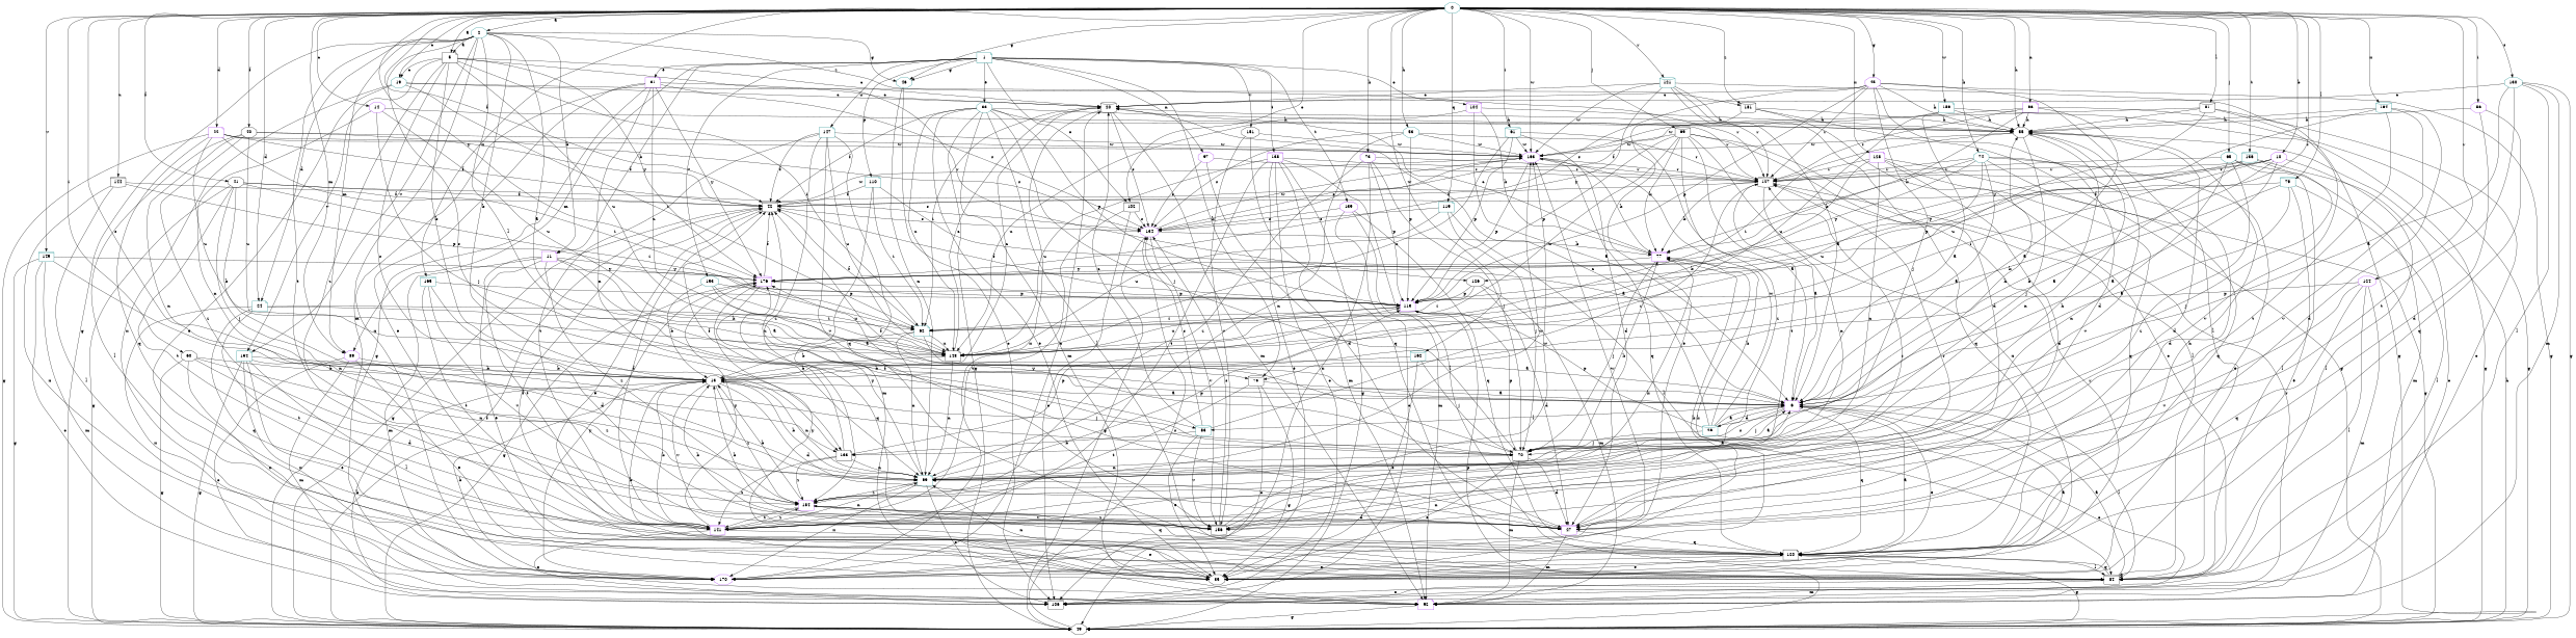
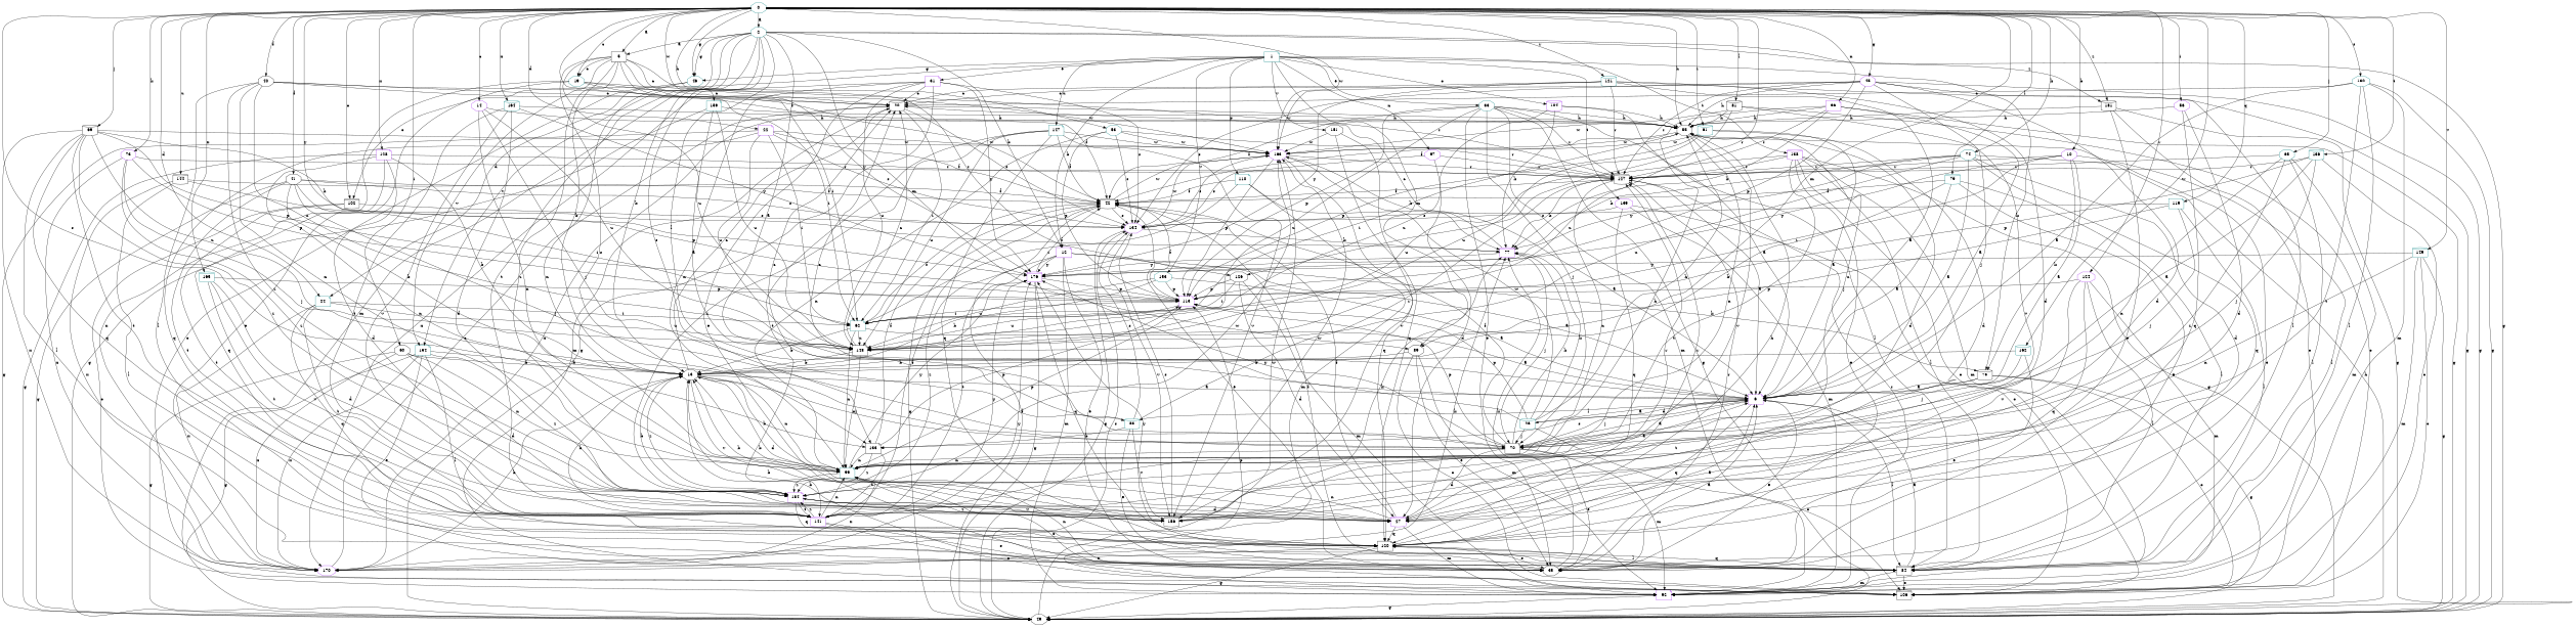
  strict digraph {
    node [color=teal shape=octagon]
    0
    2
    5 [color=black shape=note]
    10 [color=purple]
    14 [color=purple]
    19
    22 [color=purple shape=note]
    24 [shape=note]
    40 [color=black]
    41 [color=black]
    42 [color=black shape=cylinder]
    45 [color=purple]
    46
    53
    55 [color=black]
    56 [color=purple]
    60 [color=black]
    61 [shape=cylinder]
    65
    69 [color=black shape=cylinder]
    73 [color=purple]
    74
    79 [shape=cylinder]
    81 [color=black shape=cylinder]
-   89 [color=purple]
+   89 [color=black]
    96 [color=purple shape=note]
    102 [color=black shape=cylinder]
    119 [shape=note]
    121 [shape=cylinder]
    124 [color=purple]
    126 [color=black]
    130
    133 [color=black shape=note]
    136 [shape=cylinder]
    144 [color=black shape=cylinder]
    149 [shape=cylinder]
    159 [shape=note]
    162 [shape=cylinder]
    163 [color=purple]
    164 [shape=cylinder]
    165 [shape=cylinder]
    n42 [color=purple label=128 shape=note]
    176 [color=purple shape=cylinder]
    181 [color=black shape=cylinder]
-   11 [color=purple shape=note]
+   11 [color=purple shape=note label=12]
    6 [color=purple shape=note]
    13 [color=black]
    49 [color=black]
    83 [shape=cylinder]
    92 [color=purple shape=note]
    141 [color=purple shape=cylinder]
    154 [shape=note]
    20 [color=black shape=cylinder]
    62 [shape=note]
    148 [color=black shape=note]
    184 [color=purple shape=note]
    75 [color=black shape=cylinder]
    84 [color=black shape=cylinder]
    127 [color=black shape=cylinder]
    70 [color=black shape=note]
    99 [shape=note]
    35 [color=black]
    170 [color=purple]
    120 [color=black shape=note]
    134 [color=purple]
    27 [color=purple shape=cylinder]
    113 [color=purple shape=note]
    106 [color=black shape=cylinder]
    156 [color=black shape=cylinder]
    77 [color=purple shape=cylinder]
    1 [shape=note]
    31 [color=purple shape=note]
    33
    97 [color=purple]
    104 [color=purple shape=cylinder]
    110 [shape=note]
    138 [color=purple shape=cylinder]
    139 [color=purple]
    147 [shape=note]
    151 [color=black]
    153
    26 [shape=cylinder]
    0 -> 2 [label=a]
    0 -> 5 [label=a]
    0 -> 10 [label=b]
    0 -> 14 [label=c]
    0 -> 19 [label=c]
    0 -> 22 [label=d]
    0 -> 24 [label=d]
    0 -> 40 [label=f]
    0 -> 41 [label=f]
    0 -> 42 [label=f]
    0 -> 45 [label=g]
    0 -> 46 [label=g]
    0 -> 53 [label=h]
    0 -> 55 [label=h]
    0 -> 56 [label=i]
    0 -> 60 [label=i]
    0 -> 61 [label=i]
    0 -> 65 [label=j]
    0 -> 69 [label=j]
    0 -> 73 [label=k]
    0 -> 74 [label=k]
    0 -> 79 [label=l]
    0 -> 81 [label=l]
    0 -> 89 [label=m]
    0 -> 96 [label=n]
    0 -> 102 [label=o]
    0 -> 119 [label=q]
    0 -> 121 [label=r]
    0 -> 124 [label=r]
    0 -> 126 [label=r]
    0 -> 130 [label=s]
    0 -> 133 [label=s]
    0 -> 136 [label=t]
    0 -> 144 [label=u]
    0 -> 149 [label=v]
    0 -> 159 [label=w]
    0 -> 162 [label=w]
    0 -> 163 [label=w]
    0 -> 164 [label=x]
    0 -> 165 [label=x]
    0 -> n42 [label=x]
    0 -> 176 [label=y]
    0 -> 181 [label=z]
    2 -> 5 [label=a]
    2 -> 24 [label=d]
    2 -> 46 [label=g]
    2 -> 89 [label=m]
    2 -> 133 [label=s]
    2 -> 181 [label=z]
    2 -> 11 [label=b]
    2 -> 6 [label=a]
    2 -> 13 [label=b]
    2 -> 49 [label=g]
    2 -> 83 [label=l]
    2 -> 92 [label=m]
    2 -> 141 [label=t]
    2 -> 154 [label=v]
    5 -> 19 [label=c]
    5 -> 126 [label=r]
    5 -> 133 [label=s]
    5 -> 176 [label=y]
    5 -> 13 [label=b]
    5 -> 154 [label=v]
    5 -> 20 [label=c]
    5 -> 62 [label=i]
    5 -> 148 [label=u]
    5 -> 184 [label=z]
    10 -> 176 [label=y]
    10 -> 6 [label=a]
    10 -> 62 [label=i]
    10 -> 75 [label=k]
    10 -> 84 [label=l]
    10 -> 127 [label=r]
    14 -> 55 [label=h]
    14 -> 148 [label=u]
    14 -> 70 [label=j]
    14 -> 99 [label=n]
    19 -> 20 [label=c]
    19 -> 62 [label=i]
    19 -> 127 [label=r]
    19 -> 35 [label=e]
    19 -> 170 [label=x]
    22 -> 42 [label=f]
    22 -> 163 [label=w]
    22 -> 49 [label=g]
    22 -> 62 [label=i]
    22 -> 148 [label=u]
    22 -> 120 [label=q]
    22 -> 134 [label=s]
    24 -> 141 [label=t]
    24 -> 62 [label=i]
    24 -> 148 [label=u]
    24 -> 170 [label=x]
    24 -> 120 [label=q]
    40 -> 42 [label=f]
    40 -> 163 [label=w]
+   40 -> 20 [label=c]
    40 -> 148 [label=u]
    40 -> 184 [label=z]
    40 -> 84 [label=l]
    40 -> 99 [label=n]
    41 -> 42 [label=f]
    41 -> 13 [label=b]
    41 -> 49 [label=g]
    41 -> 141 [label=t]
    41 -> 62 [label=i]
    41 -> 70 [label=j]
    41 -> 134 [label=s]
    42 -> 163 [label=w]
    42 -> 49 [label=g]
    42 -> 35 [label=e]
    42 -> 134 [label=s]
    45 -> 55 [label=h]
    45 -> 49 [label=g]
    45 -> 20 [label=c]
    45 -> 84 [label=l]
    45 -> 127 [label=r]
    45 -> 70 [label=j]
    45 -> 134 [label=s]
    45 -> 27 [label=d]
    45 -> 113 [label=p]
    46 -> 99 [label=n]
    46 -> 106 [label=o]
    53 -> 163 [label=w]
    53 -> 127 [label=r]
    53 -> 99 [label=n]
    53 -> 134 [label=s]
    53 -> 113 [label=p]
    55 -> 163 [label=w]
    55 -> 62 [label=i]
    55 -> 70 [label=j]
    55 -> 99 [label=n]
    55 -> 27 [label=d]
    55 -> 156 [label=v]
    56 -> 55 [label=h]
    56 -> 120 [label=q]
    56 -> 27 [label=d]
    60 -> 13 [label=b]
    60 -> 49 [label=g]
    60 -> 99 [label=n]
    60 -> 170 [label=x]
    60 -> 27 [label=d]
    61 -> 163 [label=w]
    61 -> 6 [label=a]
    61 -> 148 [label=u]
    61 -> 27 [label=d]
    61 -> 113 [label=p]
    65 -> 92 [label=m]
    65 -> 184 [label=z]
    65 -> 84 [label=l]
    65 -> 127 [label=r]
    65 -> 99 [label=n]
    69 -> 163 [label=w]
    69 -> 141 [label=t]
    69 -> 148 [label=u]
    69 -> 184 [label=z]
    69 -> 84 [label=l]
    69 -> 170 [label=x]
    69 -> 120 [label=q]
    69 -> 113 [label=p]
    69 -> 77 [label=k]
    73 -> 184 [label=z]
    73 -> 127 [label=r]
    73 -> 70 [label=j]
    73 -> 170 [label=x]
    73 -> 113 [label=p]
    74 -> 176 [label=y]
    74 -> 6 [label=a]
    74 -> 148 [label=u]
    74 -> 127 [label=r]
    74 -> 35 [label=e]
    74 -> 120 [label=q]
    74 -> 27 [label=d]
    74 -> 77 [label=k]
    79 -> 42 [label=f]
    79 -> 6 [label=a]
    79 -> 13 [label=b]
    79 -> 84 [label=l]
    79 -> 35 [label=e]
    81 -> 55 [label=h]
    81 -> 163 [label=w]
    81 -> 148 [label=u]
    81 -> 106 [label=o]
    81 -> 156 [label=v]
    89 -> 13 [label=b]
    89 -> 92 [label=m]
    89 -> 35 [label=e]
    89 -> 106 [label=o]
    96 -> 42 [label=f]
    96 -> 55 [label=h]
    96 -> 6 [label=a]
    96 -> 49 [label=g]
    96 -> 127 [label=r]
    96 -> 77 [label=k]
    102 -> 141 [label=t]
    102 -> 134 [label=s]
    102 -> 106 [label=o]
    119 -> 148 [label=u]
    119 -> 84 [label=l]
    119 -> 70 [label=j]
    119 -> 134 [label=s]
    121 -> 163 [label=w]
    121 -> 176 [label=y]
    121 -> 6 [label=a]
    121 -> 49 [label=g]
    121 -> 20 [label=c]
    121 -> 127 [label=r]
    121 -> 27 [label=d]
    124 -> 92 [label=m]
    124 -> 84 [label=l]
    124 -> 120 [label=q]
    124 -> 113 [label=p]
    124 -> 156 [label=v]
    126 -> 92 [label=m]
    126 -> 62 [label=i]
    126 -> 27 [label=d]
    126 -> 113 [label=p]
    130 -> 6 [label=a]
    130 -> 49 [label=g]
    130 -> 92 [label=m]
    130 -> 141 [label=t]
    130 -> 20 [label=c]
    130 -> 84 [label=l]
    133 -> 42 [label=f]
    133 -> 141 [label=t]
    133 -> 184 [label=z]
    133 -> 99 [label=n]
    133 -> 113 [label=p]
    136 -> 6 [label=a]
    136 -> 127 [label=r]
    136 -> 70 [label=j]
    136 -> 113 [label=p]
    136 -> 106 [label=o]
    144 -> 42 [label=f]
    144 -> 84 [label=l]
    144 -> 170 [label=x]
    144 -> 113 [label=p]
    149 -> 176 [label=y]
    149 -> 49 [label=g]
    149 -> 92 [label=m]
    149 -> 99 [label=n]
    149 -> 106 [label=o]
    159 -> 55 [label=h]
    159 -> 6 [label=a]
    159 -> 49 [label=g]
    159 -> 148 [label=u]
    162 -> 13 [label=b]
    162 -> 70 [label=j]
    162 -> 35 [label=e]
    163 -> 127 [label=r]
    163 -> 120 [label=q]
    163 -> 134 [label=s]
    163 -> 113 [label=p]
    163 -> 77 [label=k]
    164 -> 55 [label=h]
    164 -> 176 [label=y]
    164 -> 141 [label=t]
    164 -> 27 [label=d]
    164 -> 156 [label=v]
    165 -> 141 [label=t]
    165 -> 27 [label=d]
    165 -> 113 [label=p]
    165 -> 156 [label=v]
    n42 -> 13 [label=b]
    n42 -> 49 [label=g]
    n42 -> 127 [label=r]
    n42 -> 99 [label=n]
    n42 -> 120 [label=q]
    n42 -> 27 [label=d]
    176 -> 42 [label=f]
    176 -> 49 [label=g]
    176 -> 120 [label=q]
    176 -> 113 [label=p]
    181 -> 55 [label=h]
    181 -> 49 [label=g]
    181 -> 35 [label=e]
    181 -> 106 [label=o]
    11 -> 176 [label=y]
    11 -> 6 [label=a]
    11 -> 92 [label=m]
    11 -> 141 [label=t]
    11 -> 184 [label=z]
    11 -> 75 [label=k]
    11 -> 35 [label=e]
    6 -> 133 [label=s]
    6 -> 83 [label=l]
    6 -> 84 [label=l]
    6 -> 70 [label=j]
    6 -> 35 [label=e]
    6 -> 120 [label=q]
    6 -> 26 [label=d]
    13 -> 6 [label=a]
    13 -> 20 [label=c]
    13 -> 184 [label=z]
    13 -> 70 [label=j]
    13 -> 99 [label=n]
    13 -> 27 [label=d]
    13 -> 156 [label=v]
    49 -> 42 [label=f]
    49 -> 55 [label=h]
    49 -> 134 [label=s]
    49 -> 113 [label=p]
    83 -> 133 [label=b]
    83 -> 20 [label=c]
    83 -> 127 [label=r]
    83 -> 35 [label=e]
    83 -> 134 [label=s]
    83 -> 156 [label=v]
    92 -> 49 [label=g]
    92 -> 127 [label=r]
    141 -> 42 [label=f]
    141 -> 176 [label=y]
    141 -> 13 [label=b]
    141 -> 184 [label=z]
    141 -> 99 [label=n]
    141 -> 35 [label=e]
    141 -> 106 [label=o]
    154 -> 13 [label=b]
    154 -> 49 [label=g]
    154 -> 184 [label=z]
    154 -> 84 [label=l]
    154 -> 35 [label=e]
    154 -> 170 [label=x]
    20 -> 55 [label=h]
    20 -> 92 [label=m]
    20 -> 62 [label=i]
    20 -> 170 [label=x]
    20 -> 134 [label=s]
    62 -> 42 [label=f]
    62 -> 6 [label=a]
    62 -> 13 [label=b]
    62 -> 148 [label=u]
    62 -> 99 [label=n]
    148 -> 13 [label=b]
    148 -> 20 [label=c]
    148 -> 99 [label=n]
    184 -> 163 [label=w]
    184 -> 13 [label=b]
    184 -> 141 [label=t]
    184 -> 120 [label=q]
    184 -> 27 [label=d]
    184 -> 156 [label=v]
    75 -> 6 [label=a]
    75 -> 49 [label=g]
    75 -> 141 [label=t]
    75 -> 106 [label=o]
    84 -> 176 [label=y]
    84 -> 6 [label=a]
    84 -> 13 [label=b]
    84 -> 92 [label=m]
    84 -> 120 [label=q]
    84 -> 106 [label=o]
    127 -> 42 [label=f]
    127 -> 6 [label=a]
    127 -> 99 [label=n]
    127 -> 77 [label=k]
    70 -> 42 [label=f]
    70 -> 176 [label=y]
    70 -> 6 [label=a]
    70 -> 92 [label=m]
    70 -> 99 [label=n]
    70 -> 35 [label=e]
    70 -> 27 [label=d]
    70 -> 113 [label=p]
    70 -> 77 [label=k]
    99 -> 55 [label=h]
    99 -> 176 [label=y]
    99 -> 6 [label=a]
    99 -> 13 [label=b]
    99 -> 184 [label=z]
    99 -> 170 [label=x]
    99 -> 113 [label=p]
    99 -> 106 [label=o]
    35 -> 42 [label=f]
    35 -> 6 [label=a]
    35 -> 127 [label=r]
    35 -> 99 [label=n]
    35 -> 77 [label=k]
    170 -> 163 [label=w]
    170 -> 176 [label=y]
    170 -> 13 [label=b]
    170 -> 20 [label=c]
    170 -> 77 [label=k]
    120 -> 55 [label=h]
    120 -> 6 [label=a]
    120 -> 49 [label=g]
    120 -> 84 [label=l]
    120 -> 35 [label=e]
    120 -> 170 [label=x]
    134 -> 163 [label=w]
    134 -> 49 [label=g]
    134 -> 156 [label=v]
    134 -> 77 [label=k]
    27 -> 42 [label=f]
    27 -> 13 [label=b]
    27 -> 92 [label=m]
    27 -> 127 [label=r]
    27 -> 99 [label=n]
    27 -> 120 [label=q]
    113 -> 42 [label=f]
    113 -> 62 [label=i]
    113 -> 148 [label=u]
    106 -> 13 [label=b]
    156 -> 163 [label=w]
    156 -> 13 [label=b]
    156 -> 184 [label=z]
    156 -> 127 [label=r]
    156 -> 134 [label=s]
    156 -> 77 [label=k]
    77 -> 176 [label=y]
    77 -> 20 [label=c]
    77 -> 70 [label=j]
    1 -> 46 [label=g]
    1 -> 89 [label=m]
    1 -> 102 [label=o]
    1 -> 11 [label=b]
    1 -> 75 [label=k]
    1 -> 31 [label=e]
    1 -> 33 [label=e]
    1 -> 97 [label=n]
    1 -> 104 [label=o]
    1 -> 110 [label=p]
    1 -> 138 [label=t]
    1 -> 139 [label=t]
    1 -> 147 [label=u]
    1 -> 151 [label=v]
    1 -> 153 [label=v]
    31 -> 176 [label=y]
    31 -> 49 [label=g]
    31 -> 20 [label=c]
    31 -> 148 [label=u]
    31 -> 99 [label=n]
    31 -> 35 [label=e]
    31 -> 170 [label=x]
    31 -> 134 [label=s]
    33 -> 42 [label=f]
    33 -> 55 [label=h]
    33 -> 49 [label=g]
    33 -> 92 [label=m]
    33 -> 148 [label=u]
    33 -> 84 [label=l]
    33 -> 127 [label=r]
    33 -> 70 [label=j]
    33 -> 35 [label=e]
    33 -> 113 [label=p]
    97 -> 127 [label=r]
    97 -> 134 [label=s]
    97 -> 27 [label=d]
    104 -> 55 [label=h]
    104 -> 6 [label=a]
    104 -> 148 [label=u]
    104 -> 77 [label=k]
    110 -> 42 [label=f]
    110 -> 6 [label=a]
    110 -> 92 [label=m]
    110 -> 62 [label=i]
    138 -> 49 [label=g]
    138 -> 92 [label=m]
    138 -> 141 [label=t]
    138 -> 148 [label=u]
    138 -> 84 [label=l]
    138 -> 127 [label=r]
    138 -> 35 [label=e]
    138 -> 106 [label=o]
    139 -> 92 [label=m]
    139 -> 120 [label=q]
    139 -> 134 [label=s]
    139 -> 106 [label=o]
    147 -> 42 [label=f]
    147 -> 163 [label=w]
    147 -> 141 [label=t]
    147 -> 148 [label=u]
    147 -> 184 [label=z]
    147 -> 120 [label=q]
    147 -> 156 [label=v]
    151 -> 163 [label=w]
    151 -> 120 [label=q]
    151 -> 156 [label=v]
    153 -> 6 [label=a]
    153 -> 13 [label=b]
    153 -> 148 [label=u]
    153 -> 113 [label=p]
    26 -> 55 [label=h]
    26 -> 163 [label=w]
    26 -> 6 [label=a]
    26 -> 20 [label=c]
    26 -> 70 [label=j]
    26 -> 113 [label=p]
    26 -> 106 [label=o]
    26 -> 77 [label=k]
  }
